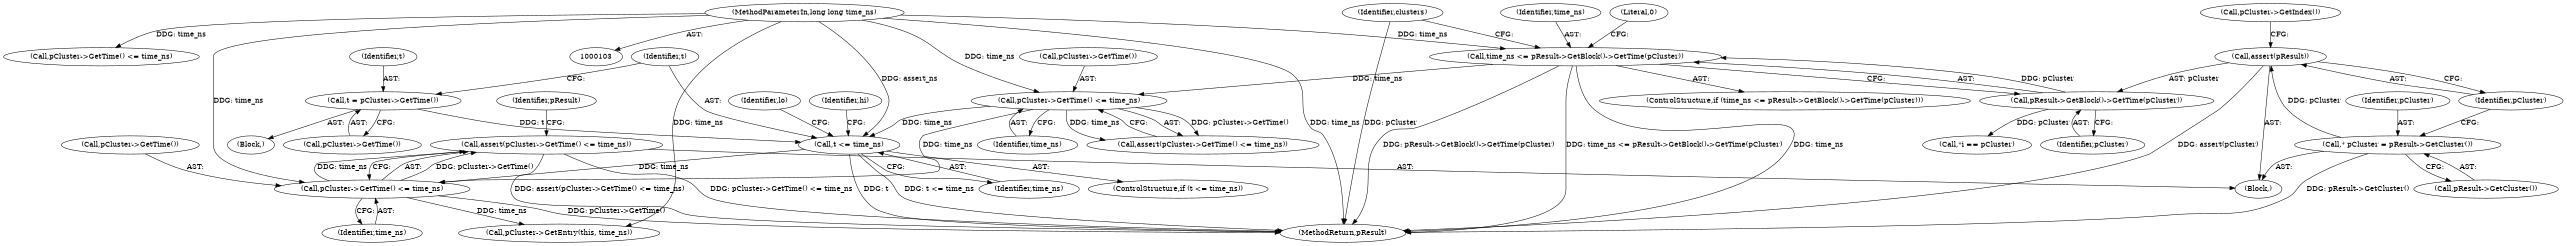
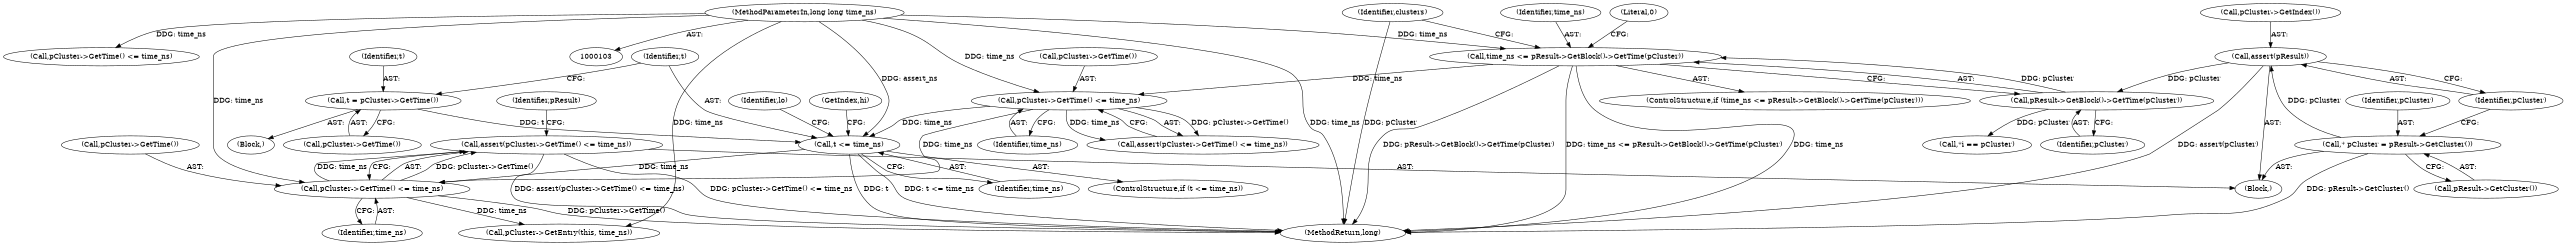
  digraph {
    n1 [label="(Call,assert(pCluster->GetTime() <= time_ns))"]
    n2 [label="(Call,pCluster->GetTime() <= time_ns)"]
-   n3 [label="(MethodReturn,pResult)"]
+   n3 [label="(MethodReturn,long)"]
    n4 [label="(Block,)"]
    n5 [label="(Identifier,time_ns)"]
    n6 [label="(Call,pCluster->GetEntry(this, time_ns))"]
    n7 [label="(Call,t <= time_ns)"]
    n8 [label="(ControlStructure,if (t <= time_ns))"]
    n9 [label="(Identifier,time_ns)"]
    n10 [label="(Call,t = pCluster->GetTime())"]
    n11 [label="(Call,pCluster->GetTime())"]
    n12 [label="(Block,)"]
    n13 [label="(Call,pCluster->GetTime() <= time_ns)"]
    n14 [label="(Identifier,time_ns)"]
    n15 [label="(Call,assert(pCluster->GetTime() <= time_ns))"]
    n16 [label="(Call,time_ns <= pResult->GetBlock()->GetTime(pCluster))"]
    n17 [label="(Call,pResult->GetBlock()->GetTime(pCluster))"]
    n18 [label="(ControlStructure,if (time_ns <= pResult->GetBlock()->GetTime(pCluster)))"]
    n19 [label="(Identifier,pCluster)"]
    n20 [label="(Call,*i == pCluster)"]
    n21 [label="(MethodParameterIn,long long time_ns)"]
    n22 [label="(Call,pCluster->GetTime() <= time_ns)"]
    1000103
    n24 [label="(Call,assert(pResult))"]
    n25 [label="(Identifier,pCluster)"]
    n26 [label="(Call,* pCluster = pResult->GetCluster())"]
    n27 [label="(Call,pResult->GetCluster())"]
    n28 [label="(Identifier,lo)"]
    n29 [label="(Identifier,clusters)"]
    n30 [label="(Identifier,time_ns)"]
    n31 [label="(Literal,0)"]
-   n32 [label="(Identifier,hi)"]
+   n32 [label="(GetIndex,hi)"]
    n33 [label="(Identifier,pResult)"]
    n34 [label="(Identifier,t)"]
    n35 [label="(Call,pCluster->GetTime())"]
    n36 [label="(Identifier,pCluster)"]
    n37 [label="(Identifier,t)"]
    n38 [label="(Call,pCluster->GetIndex())"]
    n39 [label="(Call,pCluster->GetTime())"]
    n1 -> n2 [label="CFG: "]
    n1 -> n3 [label="DDG: assert(pCluster->GetTime() <= time_ns)"]
    n1 -> n3 [label="DDG: pCluster->GetTime() <= time_ns"]
    n1 -> n4 [label="AST: "]
    n2 -> n1 [label="AST: "]
    n2 -> n1 [label="DDG: pCluster->GetTime()"]
    n2 -> n1 [label="DDG: time_ns"]
    n2 -> n3 [label="DDG: pCluster->GetTime()"]
    n2 -> n5 [label="CFG: "]
    n2 -> n6 [label="DDG: time_ns"]
    n5 -> n2 [label="AST: "]
    n7 -> n2 [label="DDG: time_ns"]
    n7 -> n3 [label="DDG: t"]
    n7 -> n3 [label="DDG: t <= time_ns"]
    n7 -> n8 [label="AST: "]
    n7 -> n9 [label="CFG: "]
    n9 -> n7 [label="AST: "]
    n10 -> n7 [label="DDG: t"]
    n10 -> n11 [label="CFG: "]
    n10 -> n12 [label="AST: "]
    n11 -> n10 [label="AST: "]
    n13 -> n2 [label="DDG: time_ns"]
    n13 -> n7 [label="DDG: time_ns"]
    n13 -> n14 [label="CFG: "]
    n13 -> n15 [label="AST: "]
    n13 -> n15 [label="DDG: pCluster->GetTime()"]
    n13 -> n15 [label="DDG: time_ns"]
    n14 -> n13 [label="AST: "]
    n15 -> n13 [label="CFG: "]
    n16 -> n3 [label="DDG: time_ns <= pResult->GetBlock()->GetTime(pCluster)"]
    n16 -> n3 [label="DDG: time_ns"]
    n16 -> n3 [label="DDG: pResult->GetBlock()->GetTime(pCluster)"]
    n16 -> n13 [label="DDG: time_ns"]
    n16 -> n17 [label="CFG: "]
    n16 -> n18 [label="AST: "]
    n17 -> n16 [label="AST: "]
    n17 -> n16 [label="DDG: pCluster"]
    n17 -> n19 [label="CFG: "]
    n17 -> n20 [label="DDG: pCluster"]
    n19 -> n17 [label="AST: "]
    n21 -> n2 [label="DDG: time_ns"]
    n21 -> n3 [label="DDG: time_ns"]
    n21 -> n6 [label="DDG: time_ns"]
    n21 -> n7 [label="DDG: assert_ns"]
    n21 -> n13 [label="DDG: time_ns"]
    n21 -> n16 [label="DDG: time_ns"]
    n21 -> n22 [label="DDG: time_ns"]
    n21 -> 1000103 [label="AST: "]
    n24 -> n3 [label="DDG: assert(pCluster)"]
    n24 -> n4 [label="AST: "]
-   n24 -> n17 [label="AST: pCluster"]
+   n24 -> n17 [label="DDG: pCluster"]
    n24 -> n25 [label="CFG: "]
    n25 -> n24 [label="AST: "]
    n25 -> n26 [label="CFG: "]
    n26 -> n3 [label="DDG: pResult->GetCluster()"]
    n26 -> n4 [label="AST: "]
    n26 -> n24 [label="DDG: pCluster"]
    n26 -> n27 [label="CFG: "]
    n27 -> n26 [label="AST: "]
    n28 -> n7 [label="CFG: "]
    n29 -> n3 [label="DDG: pCluster"]
    n29 -> n16 [label="CFG: "]
    n30 -> n16 [label="AST: "]
    n31 -> n16 [label="CFG: "]
    n32 -> n7 [label="CFG: "]
    n33 -> n1 [label="CFG: "]
    n34 -> n10 [label="AST: "]
    n35 -> n13 [label="AST: "]
    n36 -> n26 [label="AST: "]
    n37 -> n7 [label="AST: "]
    n37 -> n10 [label="CFG: "]
-   n38 -> n24 [label="CFG: "]
+   n38 -> n24 [label="AST: "]
    n39 -> n2 [label="AST: "]
  }
